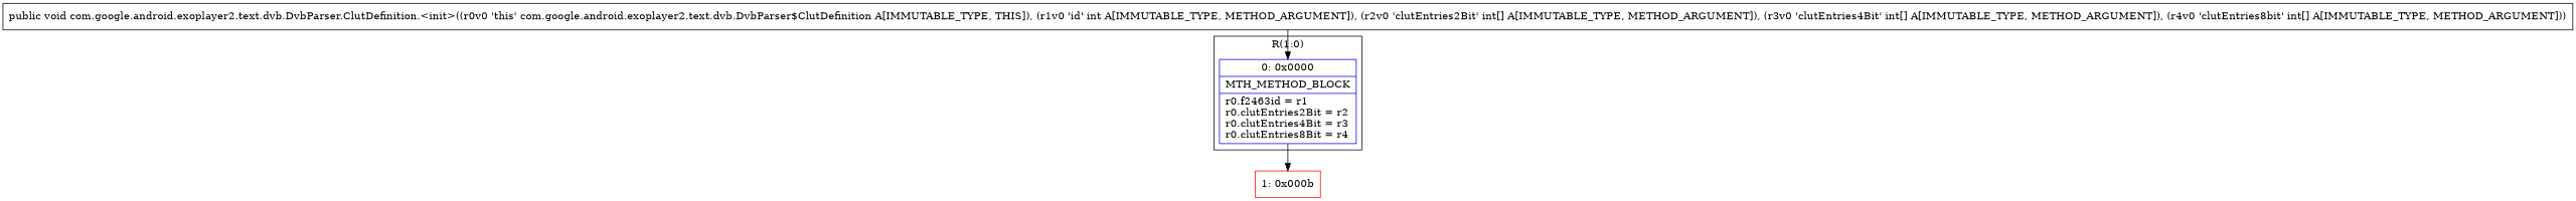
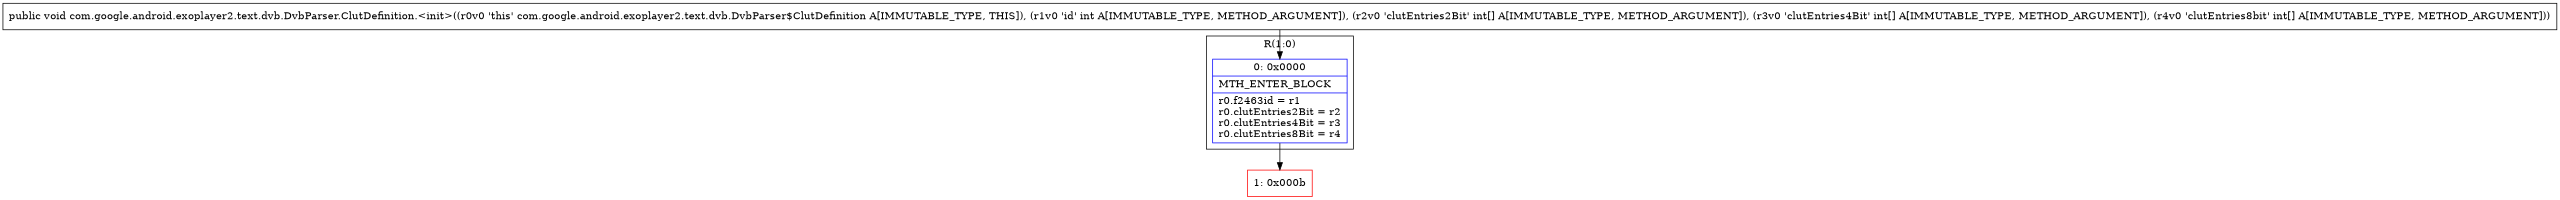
  digraph {
    node [shape=record]
-   n1 [color=blue label="{0\:\ 0x0000|MTH_METHOD_BLOCK\l|r0.f2463id = r1\lr0.clutEntries2Bit = r2\lr0.clutEntries4Bit = r3\lr0.clutEntries8Bit = r4\l}"]
+   n1 [color=blue label="{0\:\ 0x0000|MTH_ENTER_BLOCK\l|r0.f2463id = r1\lr0.clutEntries2Bit = r2\lr0.clutEntries4Bit = r3\lr0.clutEntries8Bit = r4\l}"]
    n2 [color=red label="{1\:\ 0x000b}"]
    n3 [label="{public void com.google.android.exoplayer2.text.dvb.DvbParser.ClutDefinition.\<init\>((r0v0 'this' com.google.android.exoplayer2.text.dvb.DvbParser$ClutDefinition A[IMMUTABLE_TYPE, THIS]), (r1v0 'id' int A[IMMUTABLE_TYPE, METHOD_ARGUMENT]), (r2v0 'clutEntries2Bit' int[] A[IMMUTABLE_TYPE, METHOD_ARGUMENT]), (r3v0 'clutEntries4Bit' int[] A[IMMUTABLE_TYPE, METHOD_ARGUMENT]), (r4v0 'clutEntries8bit' int[] A[IMMUTABLE_TYPE, METHOD_ARGUMENT])) }"]
    subgraph cluster_1 {
      label="R(1:0)"
      n1
    }
    n1 -> n2
    n3 -> n1
  }
